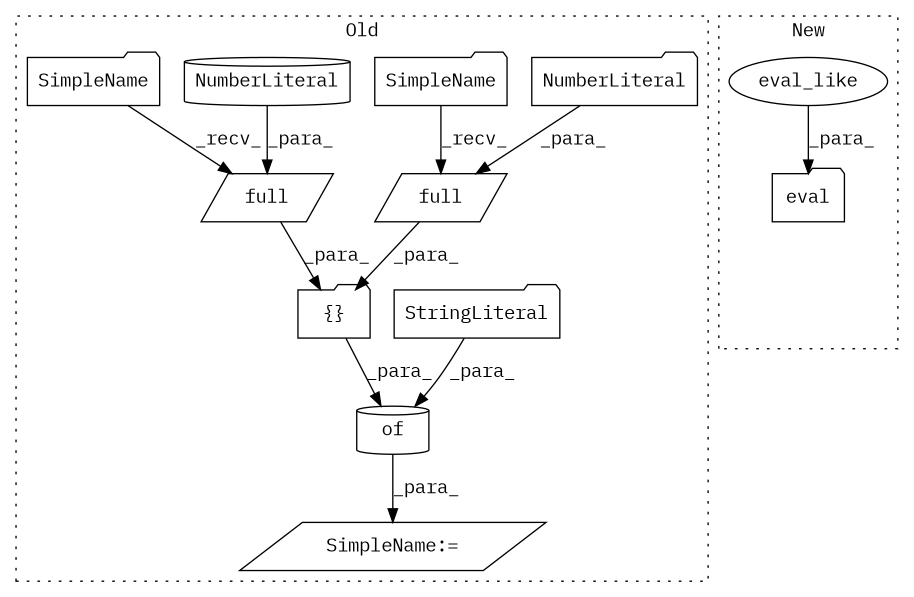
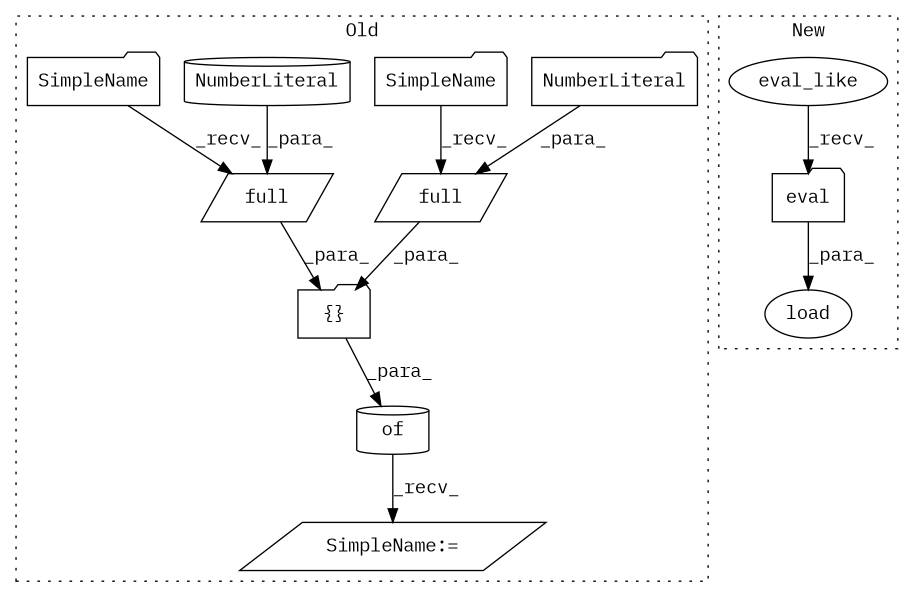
  digraph {
    fontname="IBM Plex Mono"
    node [a=32 fontname="IBM Plex Mono" l="5,1" shape=folder]
    edge [fontname="IBM Plex Mono"]
    n1 [label=full s="3402,3410" shape=parallelogram]
    n2 [a=34 l=1 label=NumberLiteral s=3409 shape=cylinder]
    n3 [a=7 l=1 label="SimpleName:=" s=3363 shape=parallelogram]
    n4 [a=4 l="1,1" label="{}" s="3395,3427"]
    n5 [l="3,1" label=of s="3368,3428" shape=cylinder]
    n6 [label=full s="3418,3426" shape=parallelogram]
    n7 [a=34 l=1 label=NumberLiteral s=3423]
-   n8 [a=45 l=14 label=StringLiteral s=3371]
    n9 [a=42 l=5 label=SimpleName s=3412]
    n10 [a=42 l=5 label=SimpleName s=3396]
    n11 [l="10,1" label=eval_like s="7697,7711" shape=ellipse]
    n12 [l=6 label=eval s=7713]
+   n13 [label=load s="7681,7719" shape=ellipse]
    subgraph cluster_1 {
      label=Old
      style=dotted
      n1
      n2
      n3
      n4
      n5
      n6
      n7
-     n8
      n9
      n10
    }
    subgraph cluster_2 {
      label=New
      style=dotted
      n11
      n12
+     n13
    }
    n1 -> n4 [label=_para_]
    n2 -> n1 [label=_para_]
    n4 -> n5 [label=_para_]
-   n5 -> n3 [label=_para_]
+   n5 -> n3 [label=_recv_]
    n6 -> n4 [label=_para_]
    n7 -> n6 [label=_para_]
-   n8 -> n5 [label=_para_]
    n9 -> n6 [label=_recv_]
    n10 -> n1 [label=_recv_]
-   n11 -> n12 [label=_para_]
+   n11 -> n12 [label=_recv_]
+   n12 -> n13 [label=_para_]
  }
